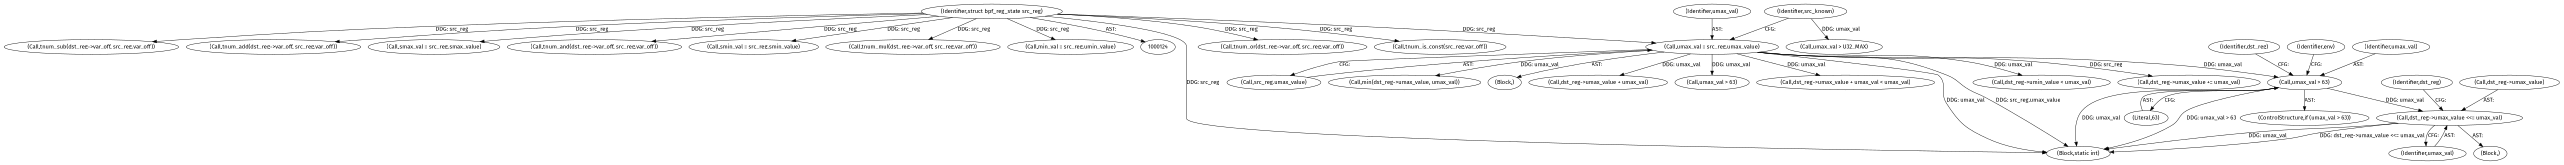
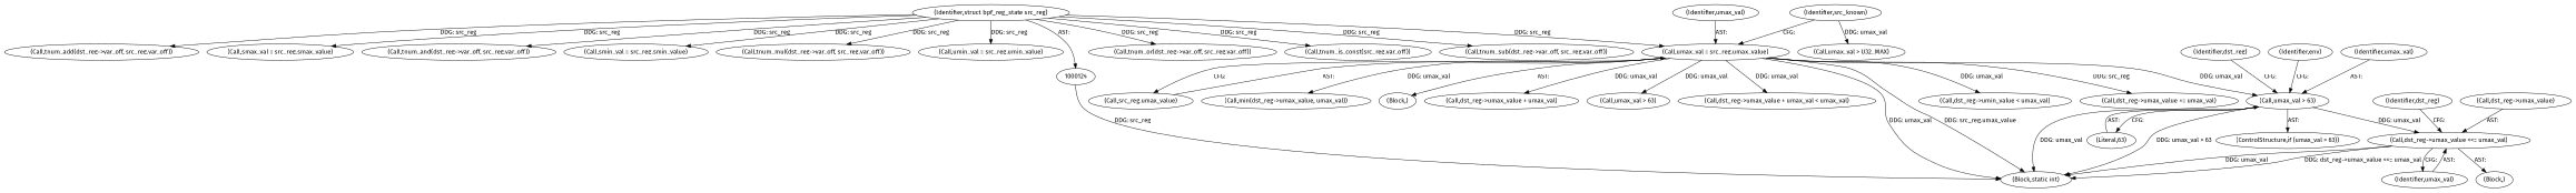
  digraph {
    fontname="Fira Sans"
    node [fontname="Fira Sans"]
    edge [fontname="Fira Sans"]
    n1 [label="(Call,dst_reg->umax_value <<= umax_val)"]
    n2 [label="(Identifier,umax_val)"]
    n3 [label="(Block,static int)"]
    n4 [label="(Block,)"]
    n5 [label="(Call,umax_val > 63)"]
    n6 [label="(ControlStructure,if (umax_val > 63))"]
    n7 [label="(Literal,63)"]
    n8 [label="(Call,umax_val = src_reg.umax_value)"]
    n9 [label="(Call,dst_reg->umin_value < umax_val)"]
    n10 [label="(Call,dst_reg->umax_value += umax_val)"]
    n11 [label="(Call,src_reg.umax_value)"]
    n12 [label="(Call,min(dst_reg->umax_value, umax_val))"]
    n13 [label="(Block,)"]
    n14 [label="(Call,dst_reg->umax_value + umax_val)"]
    n15 [label="(Call,umax_val > 63)"]
    n16 [label="(Call,dst_reg->umax_value + umax_val < umax_val)"]
    n17 [label="(Call,umax_val > U32_MAX)"]
    n18 [label="(Identifier,struct bpf_reg_state src_reg)"]
    n19 [label="(Call,tnum_or(dst_reg->var_off, src_reg.var_off))"]
    n20 [label="(Call,tnum_is_const(src_reg.var_off))"]
    n21 [label="(Call,tnum_sub(dst_reg->var_off, src_reg.var_off))"]
    n22 [label="(Call,tnum_add(dst_reg->var_off, src_reg.var_off))"]
    n23 [label="(Call,smax_val = src_reg.smax_value)"]
    n24 [label="(Call,tnum_and(dst_reg->var_off, src_reg.var_off))"]
    n25 [label="(Call,smin_val = src_reg.smin_value)"]
    n26 [label="(Call,tnum_mul(dst_reg->var_off, src_reg.var_off))"]
-   n27 [label="(Call,min_val = src_reg.umin_value)"]
+   n27 [label="(Call,umin_val = src_reg.umin_value)"]
    1000124
    n29 [label="(Identifier,dst_reg)"]
    n30 [label="(Identifier,dst_reg)"]
    n31 [label="(Identifier,env)"]
    n32 [label="(Identifier,umax_val)"]
    n33 [label="(Call,dst_reg->umax_value)"]
    n34 [label="(Identifier,src_known)"]
    n35 [label="(Identifier,umax_val)"]
    n1 -> n2 [label="CFG: "]
    n1 -> n3 [label="DDG: umax_val"]
    n1 -> n3 [label="DDG: dst_reg->umax_value <<= umax_val"]
    n1 -> n4 [label="AST: "]
    n2 -> n1 [label="AST: "]
    n5 -> n1 [label="DDG: umax_val"]
    n5 -> n3 [label="DDG: umax_val"]
    n5 -> n3 [label="DDG: umax_val > 63"]
    n5 -> n6 [label="AST: "]
    n5 -> n7 [label="CFG: "]
    n7 -> n5 [label="AST: "]
    n8 -> n3 [label="DDG: umax_val"]
    n8 -> n3 [label="DDG: src_reg.umax_value"]
    n8 -> n5 [label="DDG: umax_val"]
    n8 -> n9 [label="DDG: umax_val"]
    n8 -> n10 [label="DDG: src_reg"]
    n8 -> n11 [label="CFG: "]
    n8 -> n12 [label="DDG: umax_val"]
    n8 -> n13 [label="AST: "]
    n8 -> n14 [label="DDG: umax_val"]
    n8 -> n15 [label="DDG: umax_val"]
    n8 -> n16 [label="DDG: umax_val"]
    n11 -> n8 [label="AST: "]
-   n18 -> n3 [label="DDG: src_reg"]
+   1000124 -> n3 [label="DDG: src_reg"]
    n18 -> n8 [label="DDG: src_reg"]
    n18 -> n19 [label="DDG: src_reg"]
    n18 -> n20 [label="DDG: src_reg"]
    n18 -> n21 [label="DDG: src_reg"]
    n18 -> n22 [label="DDG: src_reg"]
    n18 -> n23 [label="DDG: src_reg"]
    n18 -> n24 [label="DDG: src_reg"]
    n18 -> n25 [label="DDG: src_reg"]
    n18 -> n26 [label="DDG: src_reg"]
    n18 -> n27 [label="DDG: src_reg"]
    n18 -> 1000124 [label="AST: "]
    n29 -> n5 [label="CFG: "]
    n30 -> n1 [label="CFG: "]
    n31 -> n5 [label="CFG: "]
    n32 -> n8 [label="AST: "]
    n33 -> n1 [label="AST: "]
    n34 -> n8 [label="CFG: "]
    n34 -> n17 [label="DDG: umax_val"]
    n35 -> n5 [label="AST: "]
  }
